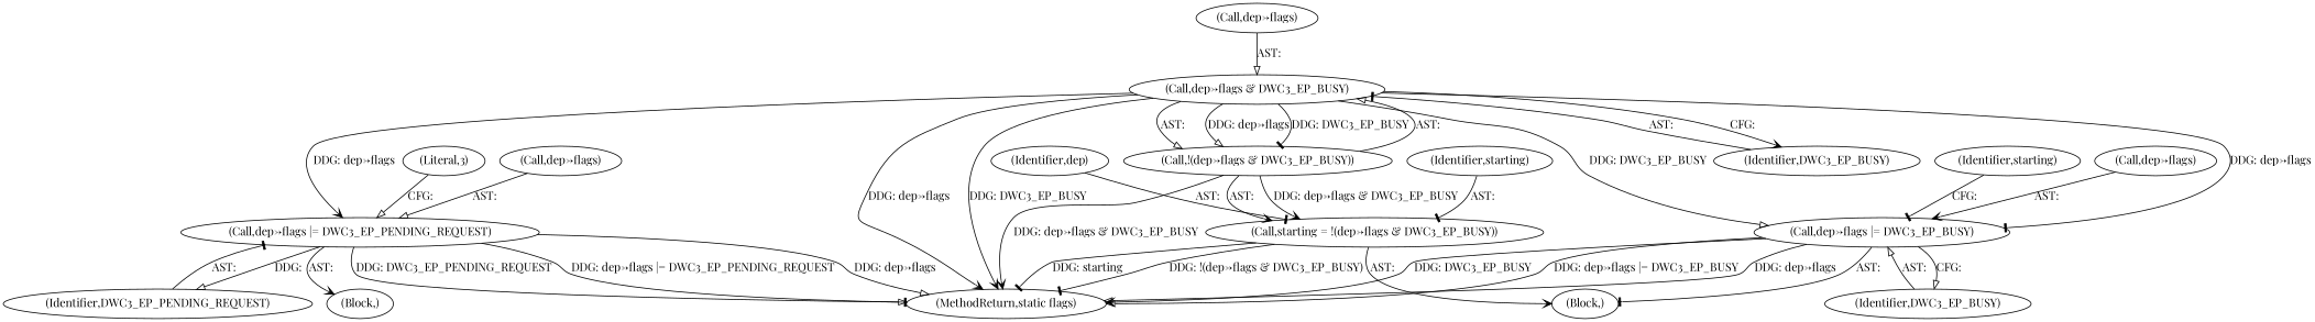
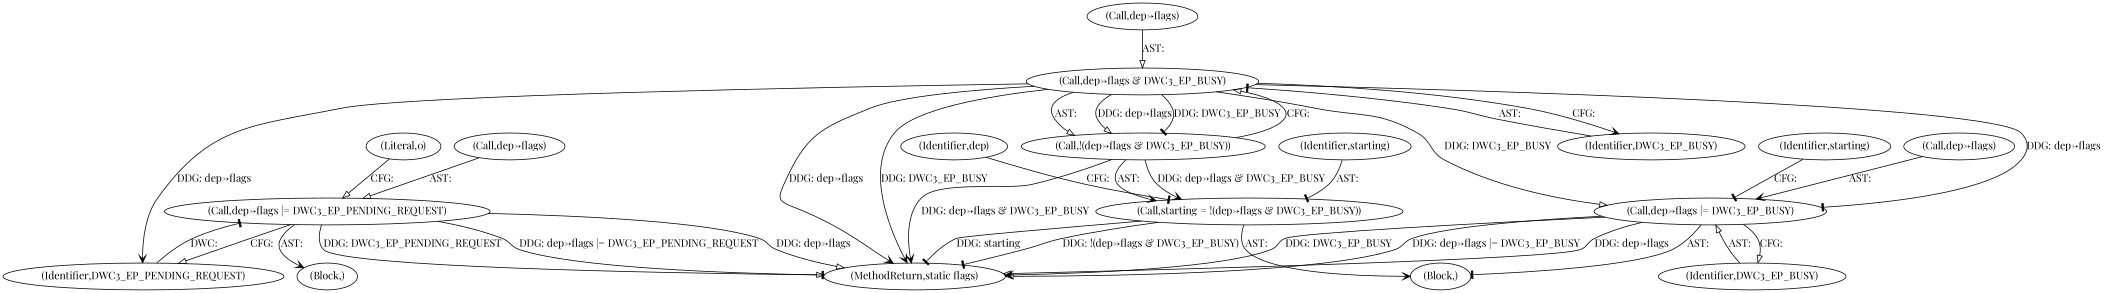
  digraph {
    fontname="Playfair Display"
    node [fontname="Playfair Display"]
    edge [arrowhead=onormal fontname="Playfair Display"]
    n1 [label="(Call,dep->flags & DWC3_EP_BUSY)"]
    n2 [label="(Call,!(dep->flags & DWC3_EP_BUSY))"]
    n3 [label="(Call,dep->flags |= DWC3_EP_PENDING_REQUEST)"]
    n4 [label="(Call,dep->flags |= DWC3_EP_BUSY)"]
    n5 [label="(Identifier,DWC3_EP_BUSY)"]
    n6 [label="(MethodReturn,static flags)"]
    n7 [label="(Call,starting = !(dep->flags & DWC3_EP_BUSY))"]
    n8 [label="(Block,)"]
    n9 [label="(Identifier,DWC3_EP_PENDING_REQUEST)"]
    n10 [label="(Block,)"]
    n11 [label="(Identifier,DWC3_EP_BUSY)"]
    n12 [label="(Call,dep->flags)"]
    n13 [label="(Identifier,starting)"]
    n14 [label="(Call,dep->flags)"]
    n15 [label="(Identifier,starting)"]
    n16 [label="(Call,dep->flags)"]
-   n17 [label="(Literal,3)"]
+   n17 [label="(Literal,0)"]
    n18 [label="(Identifier,dep)"]
    n1 -> n2 [label="AST: "]
    n1 -> n2 [label="DDG: dep->flags"]
    n1 -> n2 [arrowhead=tee label="DDG: DWC3_EP_BUSY"]
-   n1 -> n3 [arrowhead=vee label="DDG: dep->flags"]
+   n1 -> n9 [arrowhead=vee label="DDG: dep->flags"]
    n1 -> n4 [arrowhead=tee label="DDG: dep->flags"]
    n1 -> n4 [label="DDG: DWC3_EP_BUSY"]
    n1 -> n5 [arrowhead=vee label="CFG: "]
    n1 -> n6 [arrowhead=vee label="DDG: dep->flags"]
    n1 -> n6 [arrowhead=vee label="DDG: DWC3_EP_BUSY"]
-   n2 -> n1 [label="AST: "]
+   n2 -> n1 [label="CFG: "]
    n2 -> n6 [arrowhead=vee label="DDG: dep->flags & DWC3_EP_BUSY"]
    n2 -> n7 [arrowhead=vee label="AST: "]
    n2 -> n7 [arrowhead=vee label="DDG: dep->flags & DWC3_EP_BUSY"]
    n3 -> n6 [label="DDG: DWC3_EP_PENDING_REQUEST"]
    n3 -> n6 [arrowhead=tee label="DDG: dep->flags |= DWC3_EP_PENDING_REQUEST"]
    n3 -> n6 [label="DDG: dep->flags"]
    n3 -> n8 [arrowhead=vee label="AST: "]
-   n3 -> n9 [label="DDG: "]
+   n3 -> n9 [label="CFG: "]
    n4 -> n6 [label="DDG: dep->flags |= DWC3_EP_BUSY"]
    n4 -> n6 [label="DDG: dep->flags"]
    n4 -> n6 [arrowhead=vee label="DDG: DWC3_EP_BUSY"]
    n4 -> n10 [arrowhead=tee label="AST: "]
    n4 -> n11 [label="CFG: "]
    n5 -> n1 [arrowhead=tee label="AST: "]
    n7 -> n6 [arrowhead=tee label="DDG: !(dep->flags & DWC3_EP_BUSY)"]
    n7 -> n6 [arrowhead=tee label="DDG: starting"]
    n7 -> n10 [arrowhead=vee label="AST: "]
-   n9 -> n3 [arrowhead=tee label="AST: "]
+   n9 -> n3 [arrowhead=tee label="DWC: "]
    n11 -> n4 [label="AST: "]
    n12 -> n1 [label="AST: "]
    n13 -> n7 [arrowhead=tee label="AST: "]
    n14 -> n3 [label="AST: "]
    n15 -> n4 [arrowhead=tee label="CFG: "]
    n16 -> n4 [arrowhead=vee label="AST: "]
    n17 -> n3 [label="CFG: "]
-   n18 -> n7 [arrowhead=tee label="AST: "]
+   n18 -> n7 [arrowhead=tee label="CFG: "]
  }
